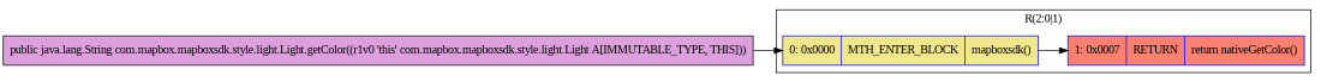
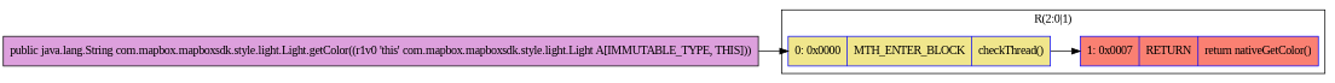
  digraph {
    rankdir=LR
    fontname="Liberation Serif"
    node [color=blue shape=record style=filled fontname="Liberation Serif"]
    edge [fontname="Liberation Serif"]
-   n1 [label="{0\:\ 0x0000|MTH_ENTER_BLOCK\l|mapboxsdk()\l}" fillcolor=khaki]
+   n1 [label="{0\:\ 0x0000|MTH_ENTER_BLOCK\l|checkThread()\l}" fillcolor=khaki]
    n2 [label="{1\:\ 0x0007|RETURN\l|return nativeGetColor()\l}" fillcolor=salmon]
    n3 [label="{public java.lang.String com.mapbox.mapboxsdk.style.light.Light.getColor((r1v0 'this' com.mapbox.mapboxsdk.style.light.Light A[IMMUTABLE_TYPE, THIS])) }" fillcolor=plum color=""]
    subgraph cluster_1 {
      label="R(2:0|1)"
      n1
      n2
    }
    n1 -> n2
    n3 -> n1
  }
